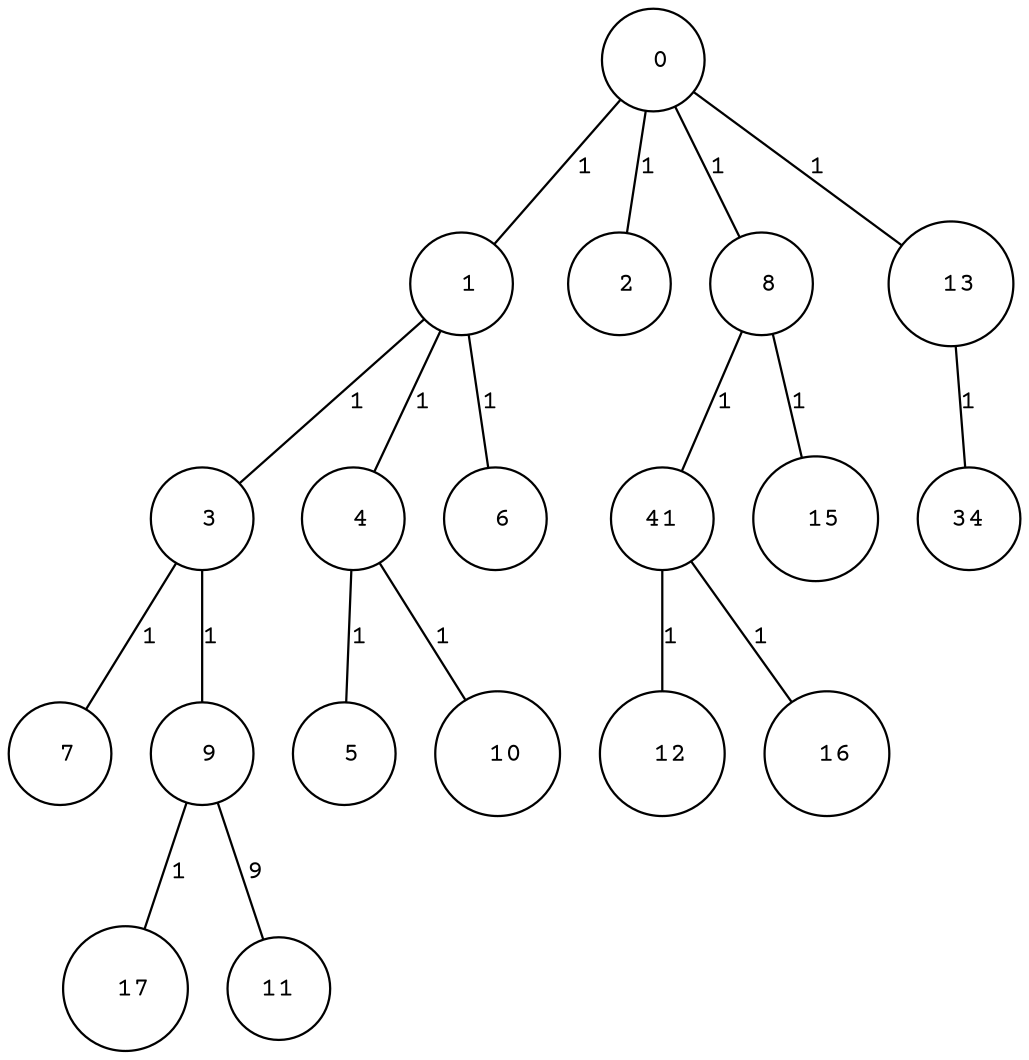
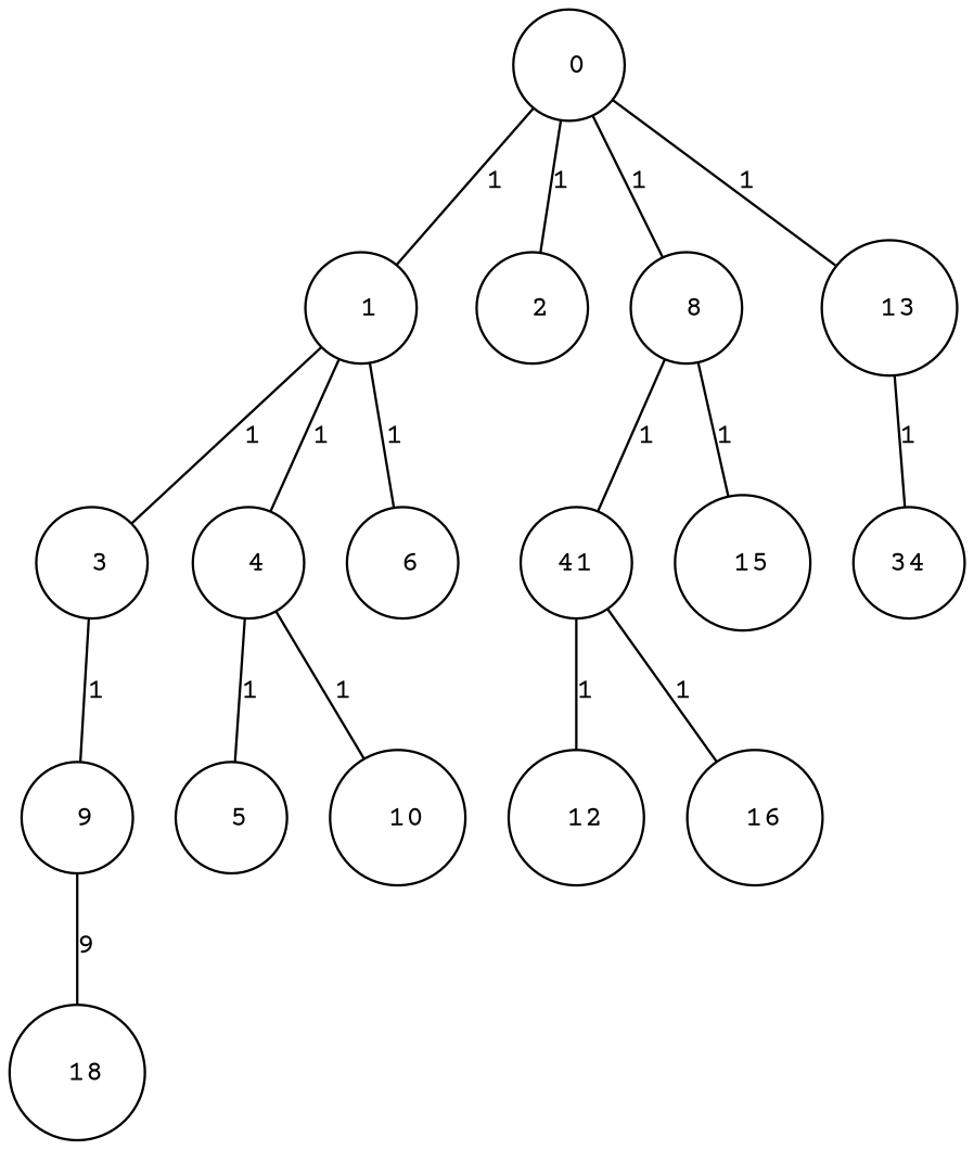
  graph {
    fixedsize="true;"
    fontname="Courier Prime"
    node [color=black fontname="Courier Prime" fontsize=12 hight=.12 shape=circle]
    edge [fontname="Courier Prime" fontsize=12]
    n1 [label=" 0" width=.12]
    n2 [label=" 1" width=.12]
    n3 [label=" 2" width=.12]
    n4 [label=" 8" width=.12]
    n5 [label=" 13" width=.12]
    n6 [label=" 3" width=.12]
    n7 [label=" 4" width=.12]
    n8 [label=" 6" width=.12]
    n9 [label=41 width=.12]
    n10 [label=" 15" width=.12]
    n11 [label=34 width=.12]
-   n12 [label=" 7" width=.12]
    n13 [label=" 9" width=.12]
    n14 [label=" 5" width=.12]
    n15 [label=" 10" width=.12]
-   n16 [label=" 17" width=.12]
-   n17 [label=11 width=.12]
+   n17 [label=" 18" width=.12]
    n18 [label=" 12" width=.12]
    n19 [label=" 16" width=.12]
    n1 -- n2 [label=1]
    n1 -- n3 [label=1]
    n1 -- n4 [label=1]
    n1 -- n5 [label=1]
    n2 -- n6 [label=1]
    n2 -- n7 [label=1]
    n2 -- n8 [label=1]
    n4 -- n9 [label=1]
    n4 -- n10 [label=1]
    n5 -- n11 [label=1]
-   n6 -- n12 [label=1]
    n6 -- n13 [label=1]
    n7 -- n14 [label=1]
    n7 -- n15 [label=1]
    n9 -- n18 [label=1]
    n9 -- n19 [label=1]
-   n13 -- n16 [label=1]
    n13 -- n17 [label=9]
  }
